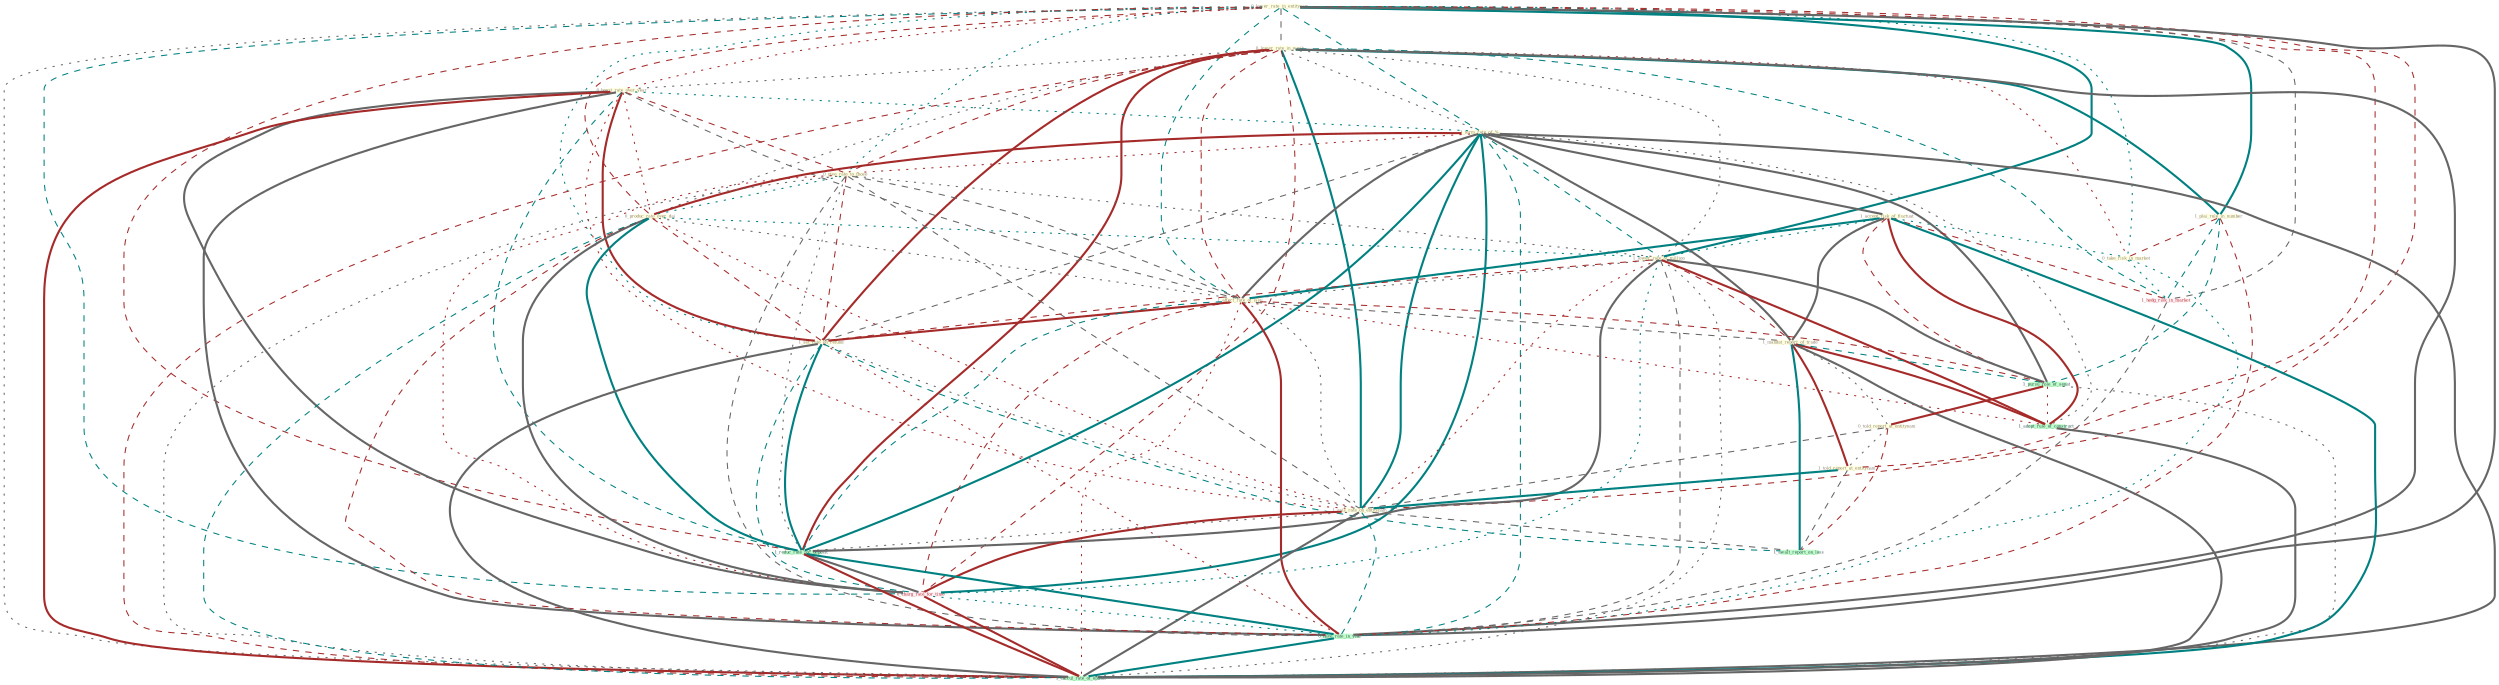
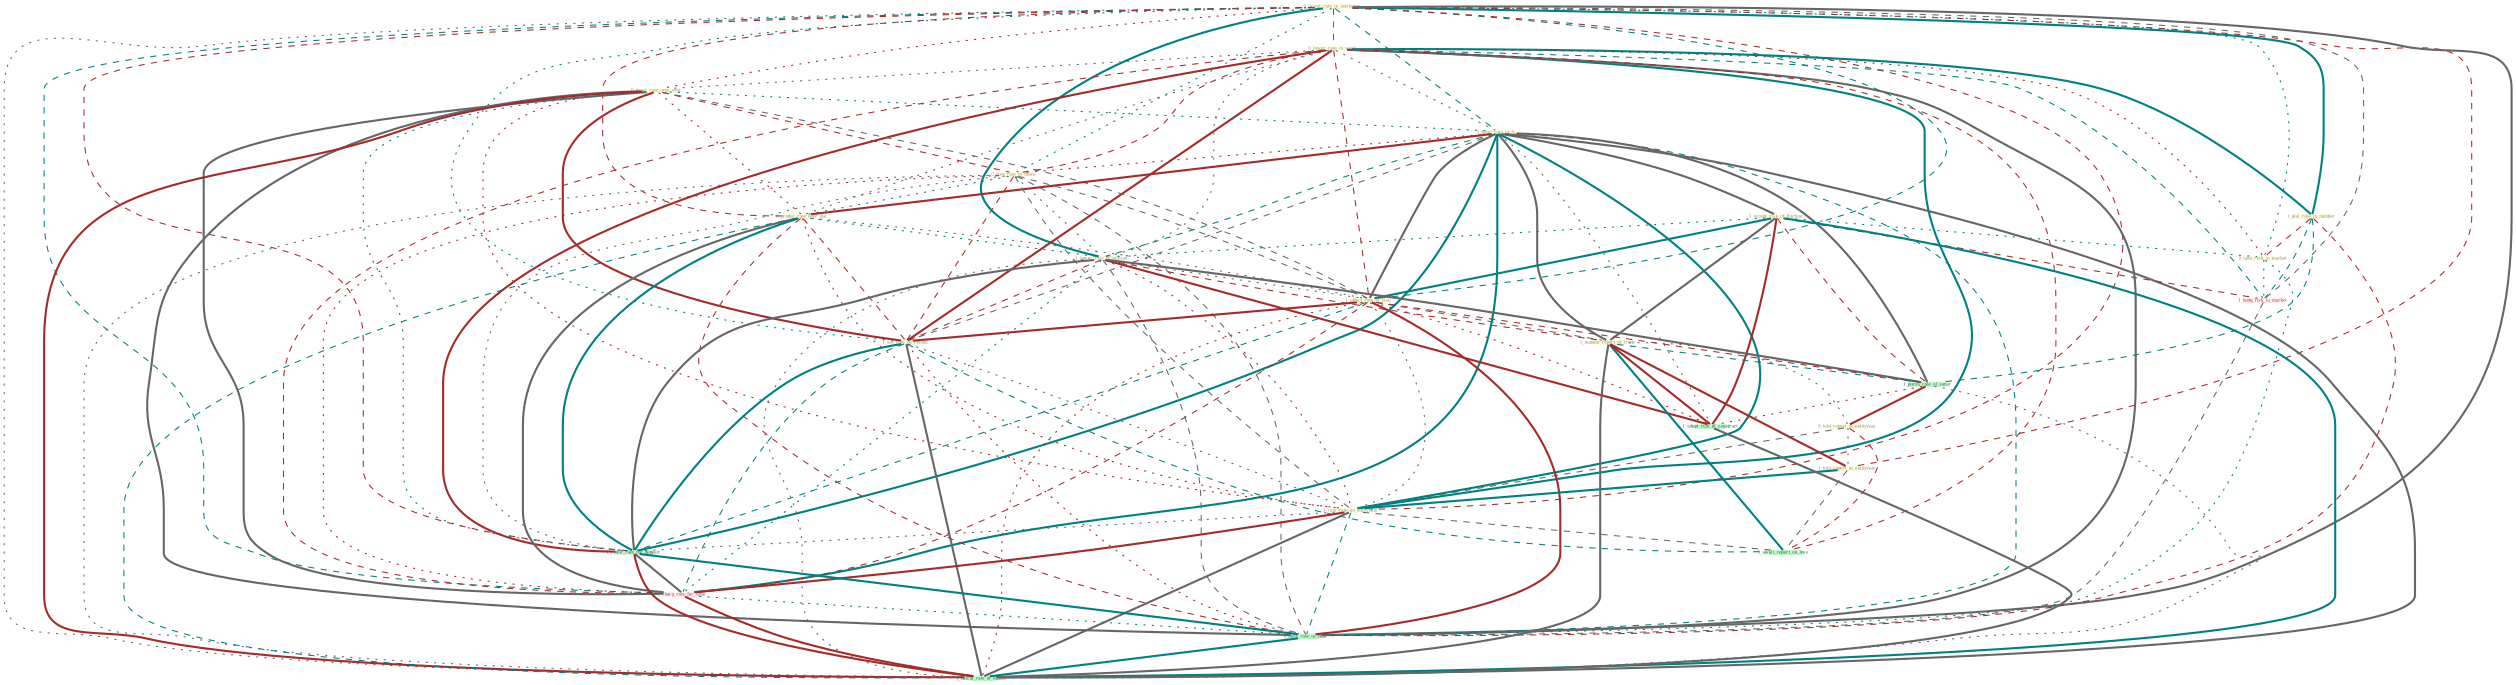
  graph {
    node [color="#ffffe0" fixedsize=true fontcolor="#8b7d6b" fontsize=4 shape=octagon style=filled]
    edge [color=gray40 style=dashed w=1]
    "0_lower_rate_in_entitynam " [height=.06 shape=cylinder width=.5]
    "0_lower_rate_in_week " [height=.06 width=.5]
    "0_told_report_at_entitynam " [height=.06 shape=house width=.5]
    "0_boost_rate_over_year " [height=.06 width=.5]
    "1_term_rate_of_% " [height=.06 shape=house width=.5]
    "0_give_rate_to_those " [height=.06 width=.5]
    "0_produc_rate_over_dai " [height=.06 width=.5]
    "1_plai_role_in_number " [height=.06 shape=cylinder width=.5]
    "1_accept_risk_of_fluctuat " [height=.06 width=.5]
    "1_lower_rate_of_million " [height=.06 shape=house width=.5]
    "1_affect_rate_of_issu " [height=.06 shape=note width=.5]
    "1_told_report_at_entitynam " [height=.06 width=.5]
    "1_set_rate_on_refund " [height=.06 shape=house width=.5]
    "1_rais_rate_on_entitynam " [height=.06 shape=cylinder width=.5]
    "0_take_risk_in_market " [height=.06 shape=house width=.5]
    "1_mandat_report_of_trade " [height=.06 shape=note width=.5]
    "0_charg_rate_for_time " [color="#fff0f5" fontcolor="#b22222" height=.06 shape=note width=.5]
    "1_hedg_risk_in_market " [color="#fff0f5" fontcolor="#b22222" height=.06 shape=note width=.5]
    "0_have_rate_in_year " [color="#BDFCC9" fontcolor="#2f4f4f" height=.06 width=.5]
    "1_reduc_rate_for_deposit " [color="#BDFCC9" fontcolor="#2f4f4f" height=.06 shape=house width=.5]
    "1_calcul_rate_of_option " [color="#BDFCC9" fontcolor="#2f4f4f" height=.06 width=.5]
    "1_await_report_on_loss " [color="#BDFCC9" fontcolor="#2f4f4f" height=.06 shape=cylinder width=.5]
    "1_adopt_rule_of_construct " [color="#BDFCC9" fontcolor="#2f4f4f" height=.06 width=.5]
    "1_pursu_role_of_senat " [color="#BDFCC9" fontcolor="#2f4f4f" height=.06 shape=cylinder width=.5]
    subgraph sub_1 {
      "0_lower_rate_in_entitynam "
      "0_lower_rate_in_week "
      "0_told_report_at_entitynam "
      "0_boost_rate_over_year "
      "1_term_rate_of_% "
      "0_give_rate_to_those "
      "0_produc_rate_over_dai "
      "1_plai_role_in_number "
      "1_accept_risk_of_fluctuat "
      "1_lower_rate_of_million "
      "1_affect_rate_of_issu "
      "1_told_report_at_entitynam "
      "1_set_rate_on_refund "
      "1_rais_rate_on_entitynam "
      "0_take_risk_in_market "
      "1_mandat_report_of_trade "
    }
    subgraph sub_2 {
      "0_charg_rate_for_time "
      "1_hedg_risk_in_market "
    }
    "0_lower_rate_in_entitynam " -- "0_lower_rate_in_week " [w=3]
    "0_lower_rate_in_entitynam " -- "0_boost_rate_over_year " [color=brown style=dotted]
    "0_lower_rate_in_entitynam " -- "1_term_rate_of_% " [color=teal]
    "0_lower_rate_in_entitynam " -- "0_give_rate_to_those " [color=teal style=dotted]
    "0_lower_rate_in_entitynam " -- "0_produc_rate_over_dai " [color=brown]
    "0_lower_rate_in_entitynam " -- "1_plai_role_in_number " [color=teal style=bold]
    "0_lower_rate_in_entitynam " -- "1_lower_rate_of_million " [color=teal style=bold w=2]
    "0_lower_rate_in_entitynam " -- "1_affect_rate_of_issu " [color=teal]
    "0_lower_rate_in_entitynam " -- "1_told_report_at_entitynam " [color=brown]
    "0_lower_rate_in_entitynam " -- "1_set_rate_on_refund " [color=teal style=dotted]
    "0_lower_rate_in_entitynam " -- "1_rais_rate_on_entitynam " [color=brown w=2]
    "0_lower_rate_in_entitynam " -- "0_take_risk_in_market " [color=teal style=dotted]
    "0_lower_rate_in_entitynam " -- "0_charg_rate_for_time " [color=teal]
    "0_lower_rate_in_entitynam " -- "1_hedg_risk_in_market "
    "0_lower_rate_in_entitynam " -- "0_have_rate_in_year " [style=bold w=2]
    "0_lower_rate_in_entitynam " -- "1_reduc_rate_for_deposit " [color=brown]
    "0_lower_rate_in_entitynam " -- "1_calcul_rate_of_option " [style=dotted]
    "0_lower_rate_in_week " -- "0_boost_rate_over_year " [style=dotted]
    "0_lower_rate_in_week " -- "1_term_rate_of_% " [style=dotted]
    "0_lower_rate_in_week " -- "0_give_rate_to_those " [color=brown]
    "0_lower_rate_in_week " -- "0_produc_rate_over_dai " [style=dotted]
    "0_lower_rate_in_week " -- "1_plai_role_in_number " [color=teal style=bold]
    "0_lower_rate_in_week " -- "1_lower_rate_of_million " [style=dotted w=2]
    "0_lower_rate_in_week " -- "1_affect_rate_of_issu " [color=brown]
    "0_lower_rate_in_week " -- "1_set_rate_on_refund " [color=brown style=bold]
    "0_lower_rate_in_week " -- "1_rais_rate_on_entitynam " [color=teal style=bold]
    "0_lower_rate_in_week " -- "0_take_risk_in_market " [color=brown style=dotted]
    "0_lower_rate_in_week " -- "0_charg_rate_for_time " [color=brown]
    "0_lower_rate_in_week " -- "1_hedg_risk_in_market " [color=teal]
    "0_lower_rate_in_week " -- "0_have_rate_in_year " [style=bold w=2]
    "0_lower_rate_in_week " -- "1_reduc_rate_for_deposit " [color=brown style=bold]
-   "0_lower_rate_in_week " -- "1_calcul_rate_of_option " [color=brown]
+   "0_lower_rate_in_week " -- "1_await_report_on_loss " [color=brown]
    "0_told_report_at_entitynam " -- "1_told_report_at_entitynam " [style=dotted w=4]
    "0_told_report_at_entitynam " -- "1_rais_rate_on_entitynam "
    "0_told_report_at_entitynam " -- "1_mandat_report_of_trade " [style=dotted]
    "0_told_report_at_entitynam " -- "1_await_report_on_loss " [color=brown]
    "0_boost_rate_over_year " -- "1_term_rate_of_% " [color=teal style=dotted]
    "0_boost_rate_over_year " -- "0_give_rate_to_those " [color=brown]
    "0_boost_rate_over_year " -- "0_produc_rate_over_dai " [color=brown style=dotted w=2]
    "0_boost_rate_over_year " -- "1_affect_rate_of_issu "
    "0_boost_rate_over_year " -- "1_set_rate_on_refund " [color=brown style=bold]
    "0_boost_rate_over_year " -- "1_rais_rate_on_entitynam " [color=brown style=dotted]
    "0_boost_rate_over_year " -- "0_charg_rate_for_time " [style=bold]
    "0_boost_rate_over_year " -- "0_have_rate_in_year " [style=bold w=2]
-   "0_boost_rate_over_year " -- "1_reduc_rate_for_deposit " [color=teal]
+   "0_boost_rate_over_year " -- "1_reduc_rate_for_deposit " [color=teal style=dotted]
    "0_boost_rate_over_year " -- "1_calcul_rate_of_option " [color=brown style=bold]
    "1_term_rate_of_% " -- "0_give_rate_to_those " [color=brown style=dotted]
    "1_term_rate_of_% " -- "0_produc_rate_over_dai " [color=brown style=bold]
    "1_term_rate_of_% " -- "1_accept_risk_of_fluctuat " [style=bold]
    "1_term_rate_of_% " -- "1_lower_rate_of_million " [color=teal w=2]
    "1_term_rate_of_% " -- "1_affect_rate_of_issu " [style=bold w=2]
    "1_term_rate_of_% " -- "1_set_rate_on_refund "
    "1_term_rate_of_% " -- "1_rais_rate_on_entitynam " [color=teal style=bold]
    "1_term_rate_of_% " -- "1_mandat_report_of_trade " [style=bold]
    "1_term_rate_of_% " -- "0_charg_rate_for_time " [color=teal style=bold]
    "1_term_rate_of_% " -- "0_have_rate_in_year " [color=teal]
    "1_term_rate_of_% " -- "1_reduc_rate_for_deposit " [color=teal style=bold]
    "1_term_rate_of_% " -- "1_calcul_rate_of_option " [style=bold w=2]
    "1_term_rate_of_% " -- "1_adopt_rule_of_construct " [style=dotted]
    "1_term_rate_of_% " -- "1_pursu_role_of_senat " [style=bold]
    "0_give_rate_to_those " -- "0_produc_rate_over_dai " [color=teal style=dotted]
    "0_give_rate_to_those " -- "1_lower_rate_of_million " [style=dotted]
    "0_give_rate_to_those " -- "1_affect_rate_of_issu "
    "0_give_rate_to_those " -- "1_set_rate_on_refund " [color=brown]
    "0_give_rate_to_those " -- "1_rais_rate_on_entitynam "
    "0_give_rate_to_those " -- "0_charg_rate_for_time " [color=brown style=dotted]
    "0_give_rate_to_those " -- "0_have_rate_in_year "
    "0_give_rate_to_those " -- "1_reduc_rate_for_deposit " [style=dotted]
    "0_give_rate_to_those " -- "1_calcul_rate_of_option " [style=dotted]
    "0_produc_rate_over_dai " -- "1_lower_rate_of_million " [color=teal style=dotted]
    "0_produc_rate_over_dai " -- "1_affect_rate_of_issu " [style=dotted]
    "0_produc_rate_over_dai " -- "1_set_rate_on_refund " [color=brown]
    "0_produc_rate_over_dai " -- "1_rais_rate_on_entitynam " [color=brown style=dotted]
    "0_produc_rate_over_dai " -- "0_charg_rate_for_time " [style=bold]
    "0_produc_rate_over_dai " -- "0_have_rate_in_year " [color=brown]
    "0_produc_rate_over_dai " -- "1_reduc_rate_for_deposit " [color=teal style=bold]
    "0_produc_rate_over_dai " -- "1_calcul_rate_of_option " [color=teal]
    "1_plai_role_in_number " -- "0_take_risk_in_market " [color=brown]
    "1_plai_role_in_number " -- "1_hedg_risk_in_market " [color=teal]
    "1_plai_role_in_number " -- "0_have_rate_in_year " [color=brown]
    "1_plai_role_in_number " -- "1_pursu_role_of_senat " [color=teal]
    "1_accept_risk_of_fluctuat " -- "1_lower_rate_of_million " [color=teal style=dotted]
    "1_accept_risk_of_fluctuat " -- "1_affect_rate_of_issu " [color=teal style=bold]
    "1_accept_risk_of_fluctuat " -- "0_take_risk_in_market " [color=teal style=dotted]
    "1_accept_risk_of_fluctuat " -- "1_mandat_report_of_trade " [style=bold]
    "1_accept_risk_of_fluctuat " -- "1_hedg_risk_in_market " [color=brown]
    "1_accept_risk_of_fluctuat " -- "1_calcul_rate_of_option " [color=teal style=bold]
    "1_accept_risk_of_fluctuat " -- "1_adopt_rule_of_construct " [color=brown style=bold]
    "1_accept_risk_of_fluctuat " -- "1_pursu_role_of_senat " [color=brown]
    "1_lower_rate_of_million " -- "1_affect_rate_of_issu " [style=dotted w=2]
    "1_lower_rate_of_million " -- "1_set_rate_on_refund " [color=brown]
    "1_lower_rate_of_million " -- "1_rais_rate_on_entitynam " [color=brown style=dotted]
    "1_lower_rate_of_million " -- "1_mandat_report_of_trade " [color=brown]
    "1_lower_rate_of_million " -- "0_charg_rate_for_time " [color=teal style=dotted]
    "1_lower_rate_of_million " -- "0_have_rate_in_year "
    "1_lower_rate_of_million " -- "1_reduc_rate_for_deposit " [style=bold]
    "1_lower_rate_of_million " -- "1_calcul_rate_of_option " [style=dotted w=2]
    "1_lower_rate_of_million " -- "1_adopt_rule_of_construct " [color=brown style=bold]
    "1_lower_rate_of_million " -- "1_pursu_role_of_senat " [style=bold]
    "1_affect_rate_of_issu " -- "1_set_rate_on_refund " [color=brown style=bold]
    "1_affect_rate_of_issu " -- "1_rais_rate_on_entitynam " [style=dotted]
    "1_affect_rate_of_issu " -- "1_mandat_report_of_trade "
    "1_affect_rate_of_issu " -- "0_charg_rate_for_time " [color=brown]
    "1_affect_rate_of_issu " -- "0_have_rate_in_year " [color=brown style=bold]
    "1_affect_rate_of_issu " -- "1_reduc_rate_for_deposit " [color=teal]
    "1_affect_rate_of_issu " -- "1_calcul_rate_of_option " [color=brown style=dotted w=2]
    "1_affect_rate_of_issu " -- "1_adopt_rule_of_construct " [color=brown style=dotted]
    "1_affect_rate_of_issu " -- "1_pursu_role_of_senat " [color=brown]
    "1_told_report_at_entitynam " -- "1_rais_rate_on_entitynam " [color=teal style=bold]
    "1_told_report_at_entitynam " -- "1_mandat_report_of_trade " [color=brown style=bold]
    "1_told_report_at_entitynam " -- "1_await_report_on_loss "
    "1_set_rate_on_refund " -- "1_rais_rate_on_entitynam " [style=dotted w=2]
    "1_set_rate_on_refund " -- "0_charg_rate_for_time " [color=teal]
    "1_set_rate_on_refund " -- "0_have_rate_in_year " [color=brown style=dotted]
    "1_set_rate_on_refund " -- "1_reduc_rate_for_deposit " [color=teal style=bold]
    "1_set_rate_on_refund " -- "1_calcul_rate_of_option " [style=bold]
    "1_set_rate_on_refund " -- "1_await_report_on_loss " [color=teal]
    "1_rais_rate_on_entitynam " -- "0_charg_rate_for_time " [color=brown style=bold]
    "1_rais_rate_on_entitynam " -- "0_have_rate_in_year " [color=teal]
    "1_rais_rate_on_entitynam " -- "1_reduc_rate_for_deposit " [style=dotted]
    "1_rais_rate_on_entitynam " -- "1_calcul_rate_of_option " [style=bold]
    "1_rais_rate_on_entitynam " -- "1_await_report_on_loss "
    "0_take_risk_in_market " -- "1_hedg_risk_in_market " [color=teal style=dotted w=3]
    "0_take_risk_in_market " -- "0_have_rate_in_year " [color=teal style=dotted]
    "1_mandat_report_of_trade " -- "1_calcul_rate_of_option " [style=bold]
    "1_mandat_report_of_trade " -- "1_await_report_on_loss " [color=teal style=bold]
    "1_mandat_report_of_trade " -- "1_adopt_rule_of_construct " [color=brown style=bold]
    "1_mandat_report_of_trade " -- "1_pursu_role_of_senat " [color=teal]
    "0_charg_rate_for_time " -- "0_have_rate_in_year " [color=teal style=dotted]
    "0_charg_rate_for_time " -- "1_calcul_rate_of_option " [color=brown style=bold]
    "1_hedg_risk_in_market " -- "0_have_rate_in_year "
    "0_have_rate_in_year " -- "1_calcul_rate_of_option " [color=teal style=bold]
    "1_reduc_rate_for_deposit " -- "0_charg_rate_for_time " [style=bold w=2]
    "1_reduc_rate_for_deposit " -- "0_have_rate_in_year " [color=teal style=bold]
    "1_reduc_rate_for_deposit " -- "1_calcul_rate_of_option " [color=brown style=bold]
    "1_adopt_rule_of_construct " -- "1_calcul_rate_of_option " [style=bold]
    "1_pursu_role_of_senat " -- "0_told_report_at_entitynam " [color=brown style=bold]
    "1_pursu_role_of_senat " -- "1_calcul_rate_of_option " [style=dotted]
    "1_pursu_role_of_senat " -- "1_adopt_rule_of_construct " [color=brown style=dotted]
  }
